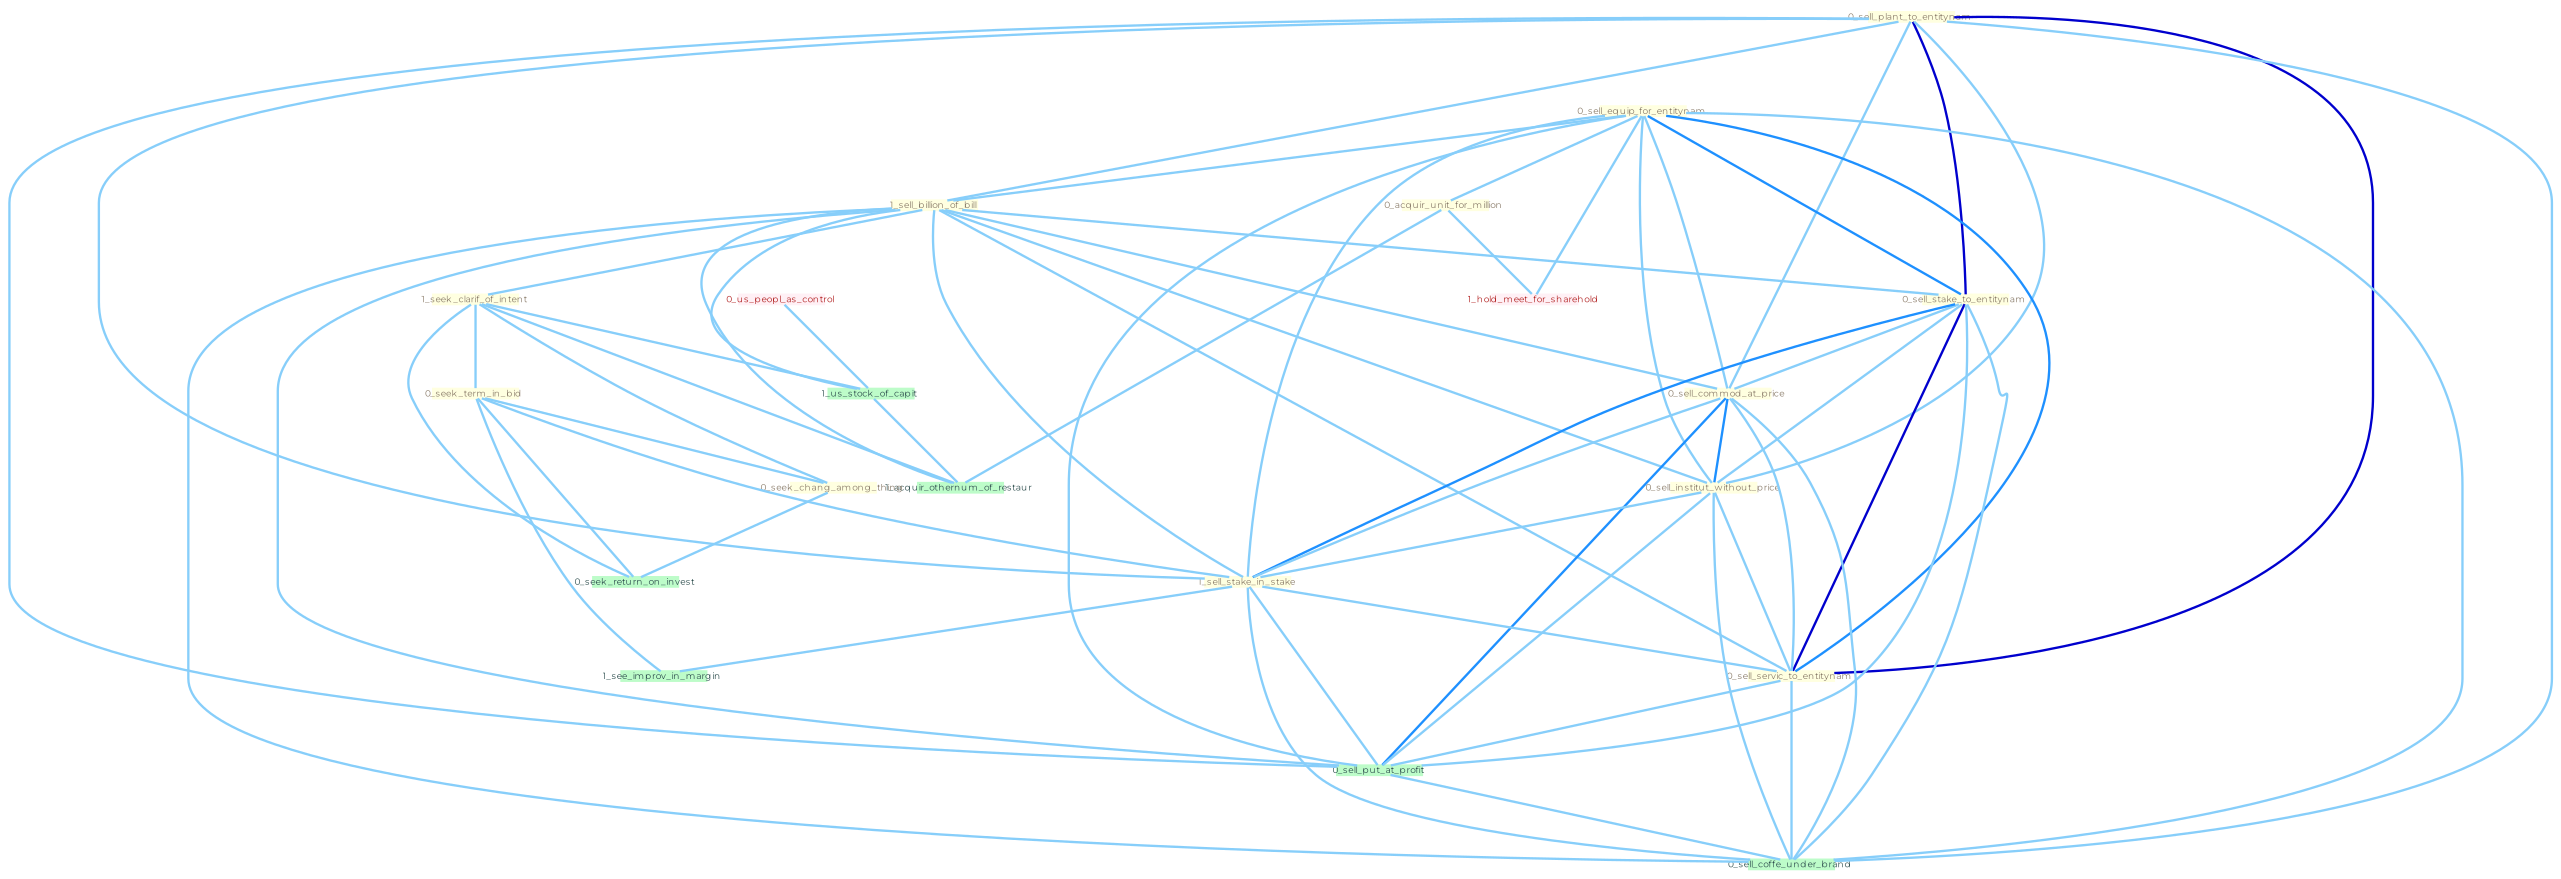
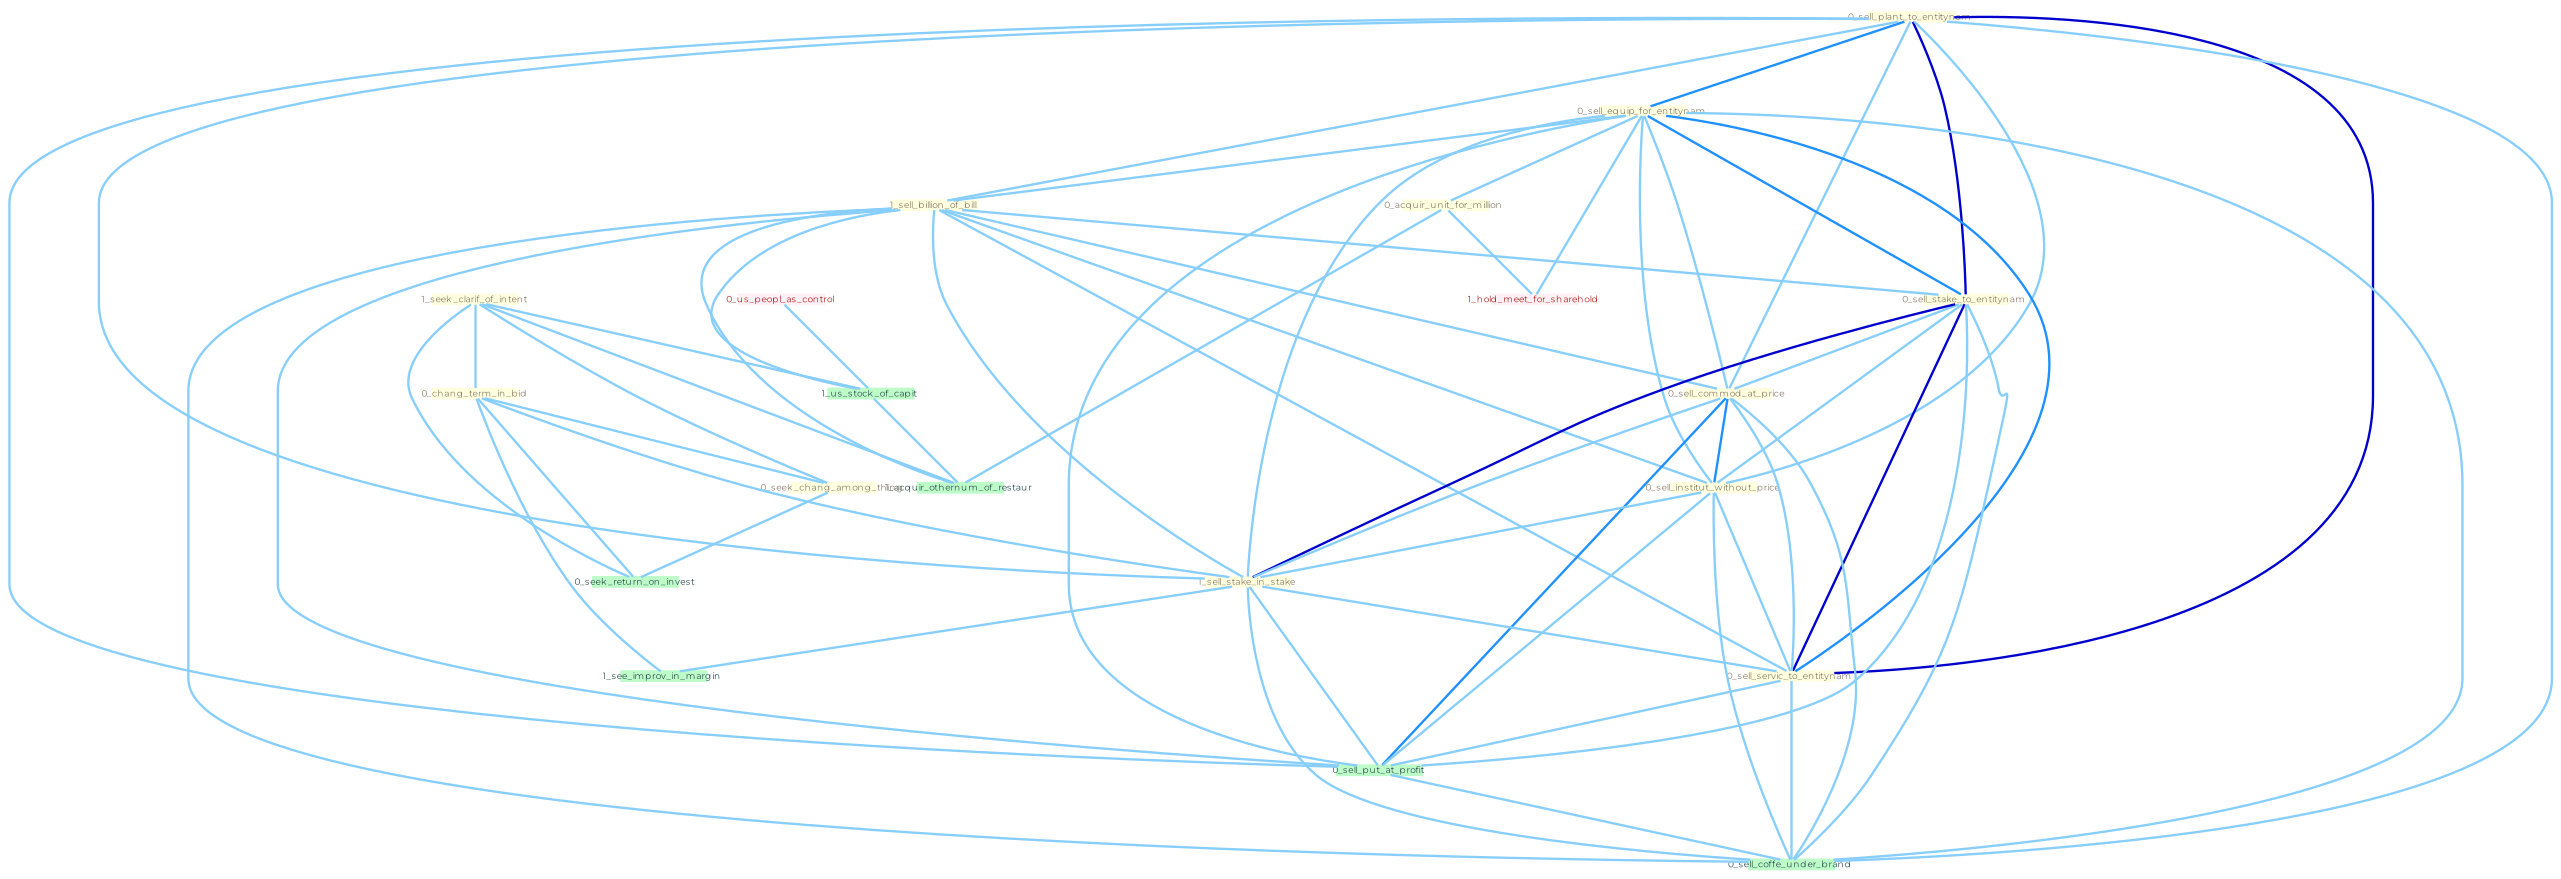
  graph {
    fontname=Montserrat
    node [color="#ffffe0" fixedsize=true fontcolor="#8b7d6b" fontname=Montserrat fontsize=4 shape=polygon style=filled]
    edge [color="#87cefa" fontname=Montserrat w=1]
    "0_sell_plant_to_entitynam " [height=.06 width=.5]
    "0_sell_equip_for_entitynam " [height=.06 width=.5]
    "0_acquir_unit_for_million " [height=.06 width=.5]
    "1_sell_billion_of_bill " [height=.06 width=.5]
    "0_sell_stake_to_entitynam " [height=.06 width=.5]
    "0_sell_commod_at_price " [height=.06 width=.5]
    "0_sell_institut_without_price " [height=.06 width=.5]
    "1_seek_clarif_of_intent " [height=.06 width=.5]
-   "0_seek_term_in_bid " [height=.06 width=.5]
+   "0_seek_term_in_bid " [height=.06 width=.5 label="0_chang_term_in_bid"]
    n10 [height=.06 label="1_sell_stake_in_stake" width=.5]
    "0_seek_chang_among_thing " [height=.06 width=.5]
    "0_sell_servic_to_entitynam " [height=.06 width=.5]
    "0_us_peopl_as_control " [color="#fff0f5" fontcolor="#b22222" height=.06 width=.5]
    "1_hold_meet_for_sharehold " [color="#fff0f5" fontcolor="#b22222" height=.06 width=.5]
    "0_sell_put_at_profit " [color="#BDFCC9" fontcolor="#2f4f4f" height=.06 width=.5]
    "0_sell_coffe_under_brand " [color="#BDFCC9" fontcolor="#2f4f4f" height=.06 width=.5]
    "1_acquir_othernum_of_restaur " [color="#BDFCC9" fontcolor="#2f4f4f" height=.06 width=.5]
    "1_us_stock_of_capit " [color="#BDFCC9" fontcolor="#2f4f4f" height=.06 width=.5]
    "0_seek_return_on_invest " [color="#BDFCC9" fontcolor="#2f4f4f" height=.06 width=.5]
    "1_see_improv_in_margin " [color="#BDFCC9" fontcolor="#2f4f4f" height=.06 width=.5]
    subgraph sub_1 {
      "0_sell_plant_to_entitynam "
      "0_sell_equip_for_entitynam "
      "0_acquir_unit_for_million "
      "1_sell_billion_of_bill "
      "0_sell_stake_to_entitynam "
      "0_sell_commod_at_price "
      "0_sell_institut_without_price "
      "1_seek_clarif_of_intent "
      "0_seek_term_in_bid "
      n10
      "0_seek_chang_among_thing "
      "0_sell_servic_to_entitynam "
    }
    subgraph sub_2 {
      "0_us_peopl_as_control "
      "1_hold_meet_for_sharehold "
    }
+   "0_sell_plant_to_entitynam " -- "0_sell_equip_for_entitynam " [color="#1e90ff" w=2]
    "0_sell_plant_to_entitynam " -- "1_sell_billion_of_bill "
    "0_sell_plant_to_entitynam " -- "0_sell_stake_to_entitynam " [color="#0000cd" w=3]
    "0_sell_plant_to_entitynam " -- "0_sell_commod_at_price "
    "0_sell_plant_to_entitynam " -- "0_sell_institut_without_price "
    "0_sell_plant_to_entitynam " -- n10
    "0_sell_plant_to_entitynam " -- "0_sell_servic_to_entitynam " [color="#0000cd" w=3]
    "0_sell_plant_to_entitynam " -- "0_sell_put_at_profit "
    "0_sell_plant_to_entitynam " -- "0_sell_coffe_under_brand "
    "0_sell_equip_for_entitynam " -- "0_acquir_unit_for_million "
    "0_sell_equip_for_entitynam " -- "1_sell_billion_of_bill "
    "0_sell_equip_for_entitynam " -- "0_sell_stake_to_entitynam " [color="#1e90ff" w=2]
    "0_sell_equip_for_entitynam " -- "0_sell_commod_at_price "
    "0_sell_equip_for_entitynam " -- "0_sell_institut_without_price "
    "0_sell_equip_for_entitynam " -- n10
    "0_sell_equip_for_entitynam " -- "0_sell_servic_to_entitynam " [color="#1e90ff" w=2]
    "0_sell_equip_for_entitynam " -- "1_hold_meet_for_sharehold "
    "0_sell_equip_for_entitynam " -- "0_sell_put_at_profit "
    "0_sell_equip_for_entitynam " -- "0_sell_coffe_under_brand "
    "0_acquir_unit_for_million " -- "1_hold_meet_for_sharehold "
    "0_acquir_unit_for_million " -- "1_acquir_othernum_of_restaur "
    "1_sell_billion_of_bill " -- "0_sell_stake_to_entitynam "
    "1_sell_billion_of_bill " -- "0_sell_commod_at_price "
    "1_sell_billion_of_bill " -- "0_sell_institut_without_price "
-   "1_sell_billion_of_bill " -- "1_seek_clarif_of_intent "
    "1_sell_billion_of_bill " -- n10
    "1_sell_billion_of_bill " -- "0_sell_servic_to_entitynam "
    "1_sell_billion_of_bill " -- "0_sell_put_at_profit "
    "1_sell_billion_of_bill " -- "0_sell_coffe_under_brand "
    "1_sell_billion_of_bill " -- "1_acquir_othernum_of_restaur "
    "1_sell_billion_of_bill " -- "1_us_stock_of_capit "
    "0_sell_stake_to_entitynam " -- "0_sell_commod_at_price "
    "0_sell_stake_to_entitynam " -- "0_sell_institut_without_price "
-   "0_sell_stake_to_entitynam " -- n10 [color="#1e90ff" w=2]
+   "0_sell_stake_to_entitynam " -- n10 [color="#0000cd" w=2]
    "0_sell_stake_to_entitynam " -- "0_sell_servic_to_entitynam " [color="#0000cd" w=3]
    "0_sell_stake_to_entitynam " -- "0_sell_put_at_profit "
    "0_sell_stake_to_entitynam " -- "0_sell_coffe_under_brand "
    "0_sell_commod_at_price " -- "0_sell_institut_without_price " [color="#1e90ff" w=2]
    "0_sell_commod_at_price " -- n10
    "0_sell_commod_at_price " -- "0_sell_servic_to_entitynam "
    "0_sell_commod_at_price " -- "0_sell_put_at_profit " [color="#1e90ff" w=2]
    "0_sell_commod_at_price " -- "0_sell_coffe_under_brand "
    "0_sell_institut_without_price " -- n10
    "0_sell_institut_without_price " -- "0_sell_servic_to_entitynam "
    "0_sell_institut_without_price " -- "0_sell_put_at_profit "
    "0_sell_institut_without_price " -- "0_sell_coffe_under_brand "
    "1_seek_clarif_of_intent " -- "0_seek_term_in_bid "
    "1_seek_clarif_of_intent " -- "0_seek_chang_among_thing "
    "1_seek_clarif_of_intent " -- "1_acquir_othernum_of_restaur "
    "1_seek_clarif_of_intent " -- "1_us_stock_of_capit "
    "1_seek_clarif_of_intent " -- "0_seek_return_on_invest "
    "0_seek_term_in_bid " -- n10
    "0_seek_term_in_bid " -- "0_seek_chang_among_thing "
    "0_seek_term_in_bid " -- "0_seek_return_on_invest "
    "0_seek_term_in_bid " -- "1_see_improv_in_margin "
    n10 -- "0_sell_servic_to_entitynam "
    n10 -- "0_sell_put_at_profit "
    n10 -- "0_sell_coffe_under_brand "
    n10 -- "1_see_improv_in_margin "
    "0_seek_chang_among_thing " -- "0_seek_return_on_invest "
    "0_sell_servic_to_entitynam " -- "0_sell_put_at_profit "
    "0_sell_servic_to_entitynam " -- "0_sell_coffe_under_brand "
    "0_us_peopl_as_control " -- "1_us_stock_of_capit "
    "0_sell_put_at_profit " -- "0_sell_coffe_under_brand "
    "1_us_stock_of_capit " -- "1_acquir_othernum_of_restaur "
  }
